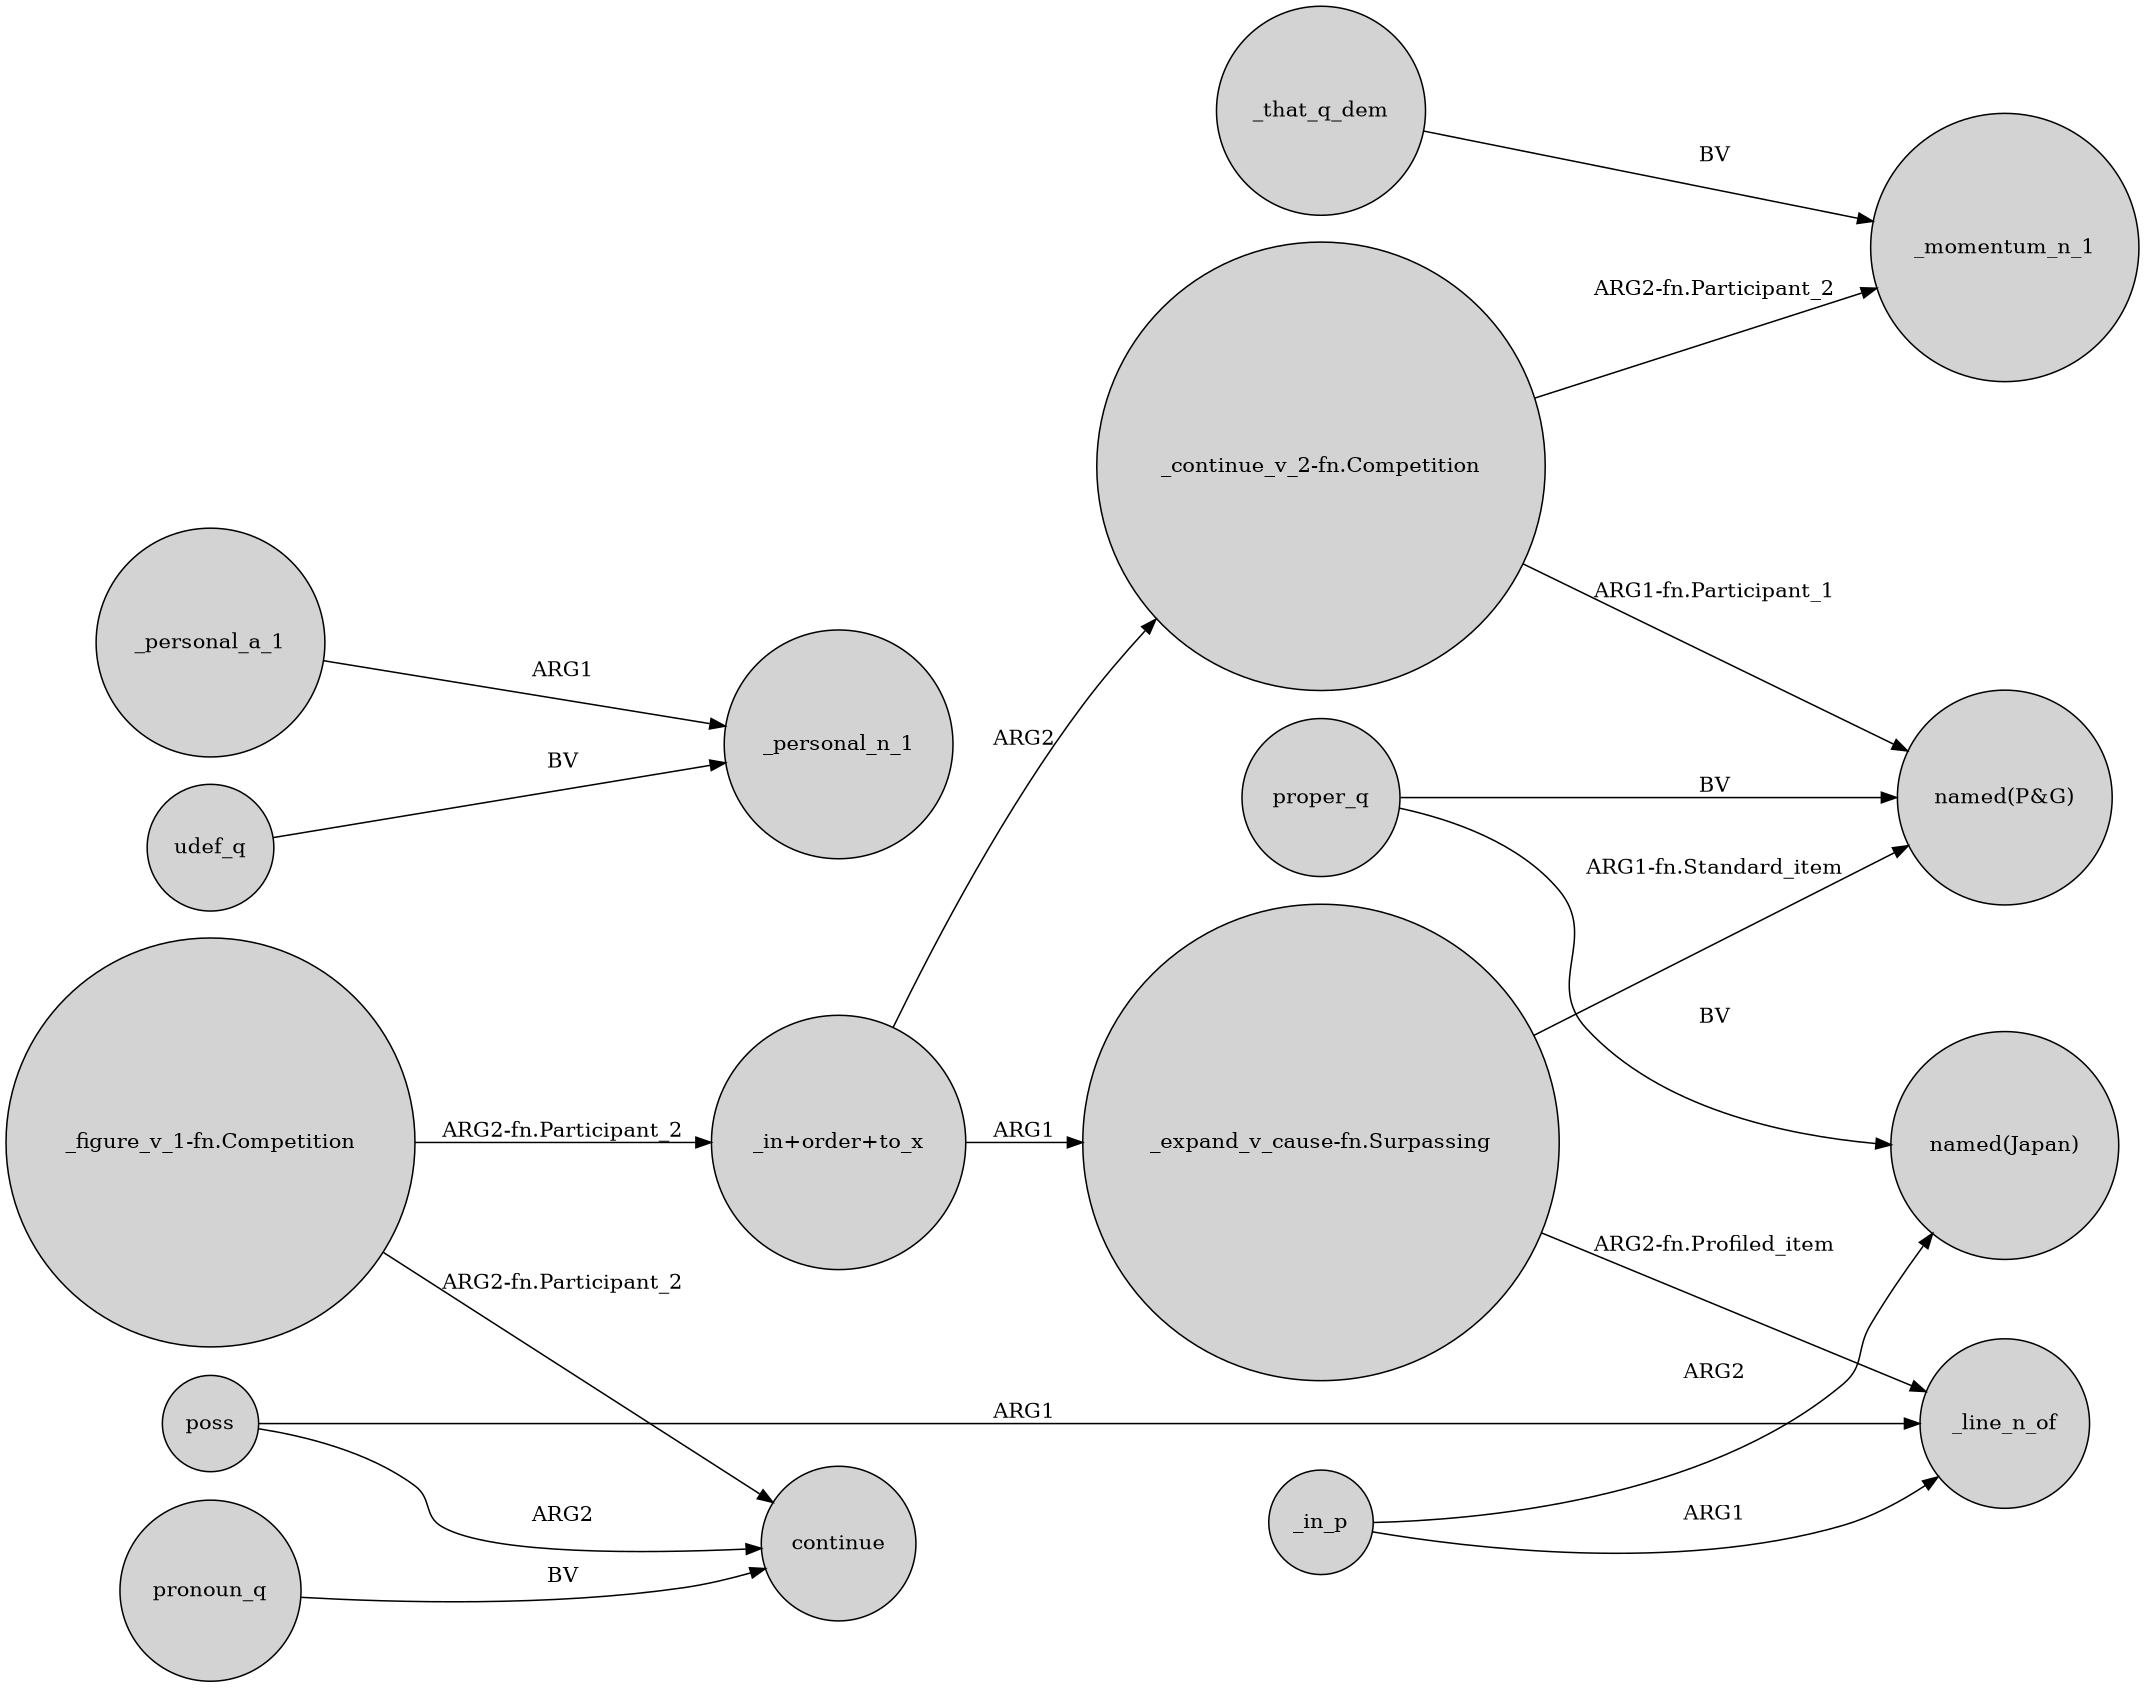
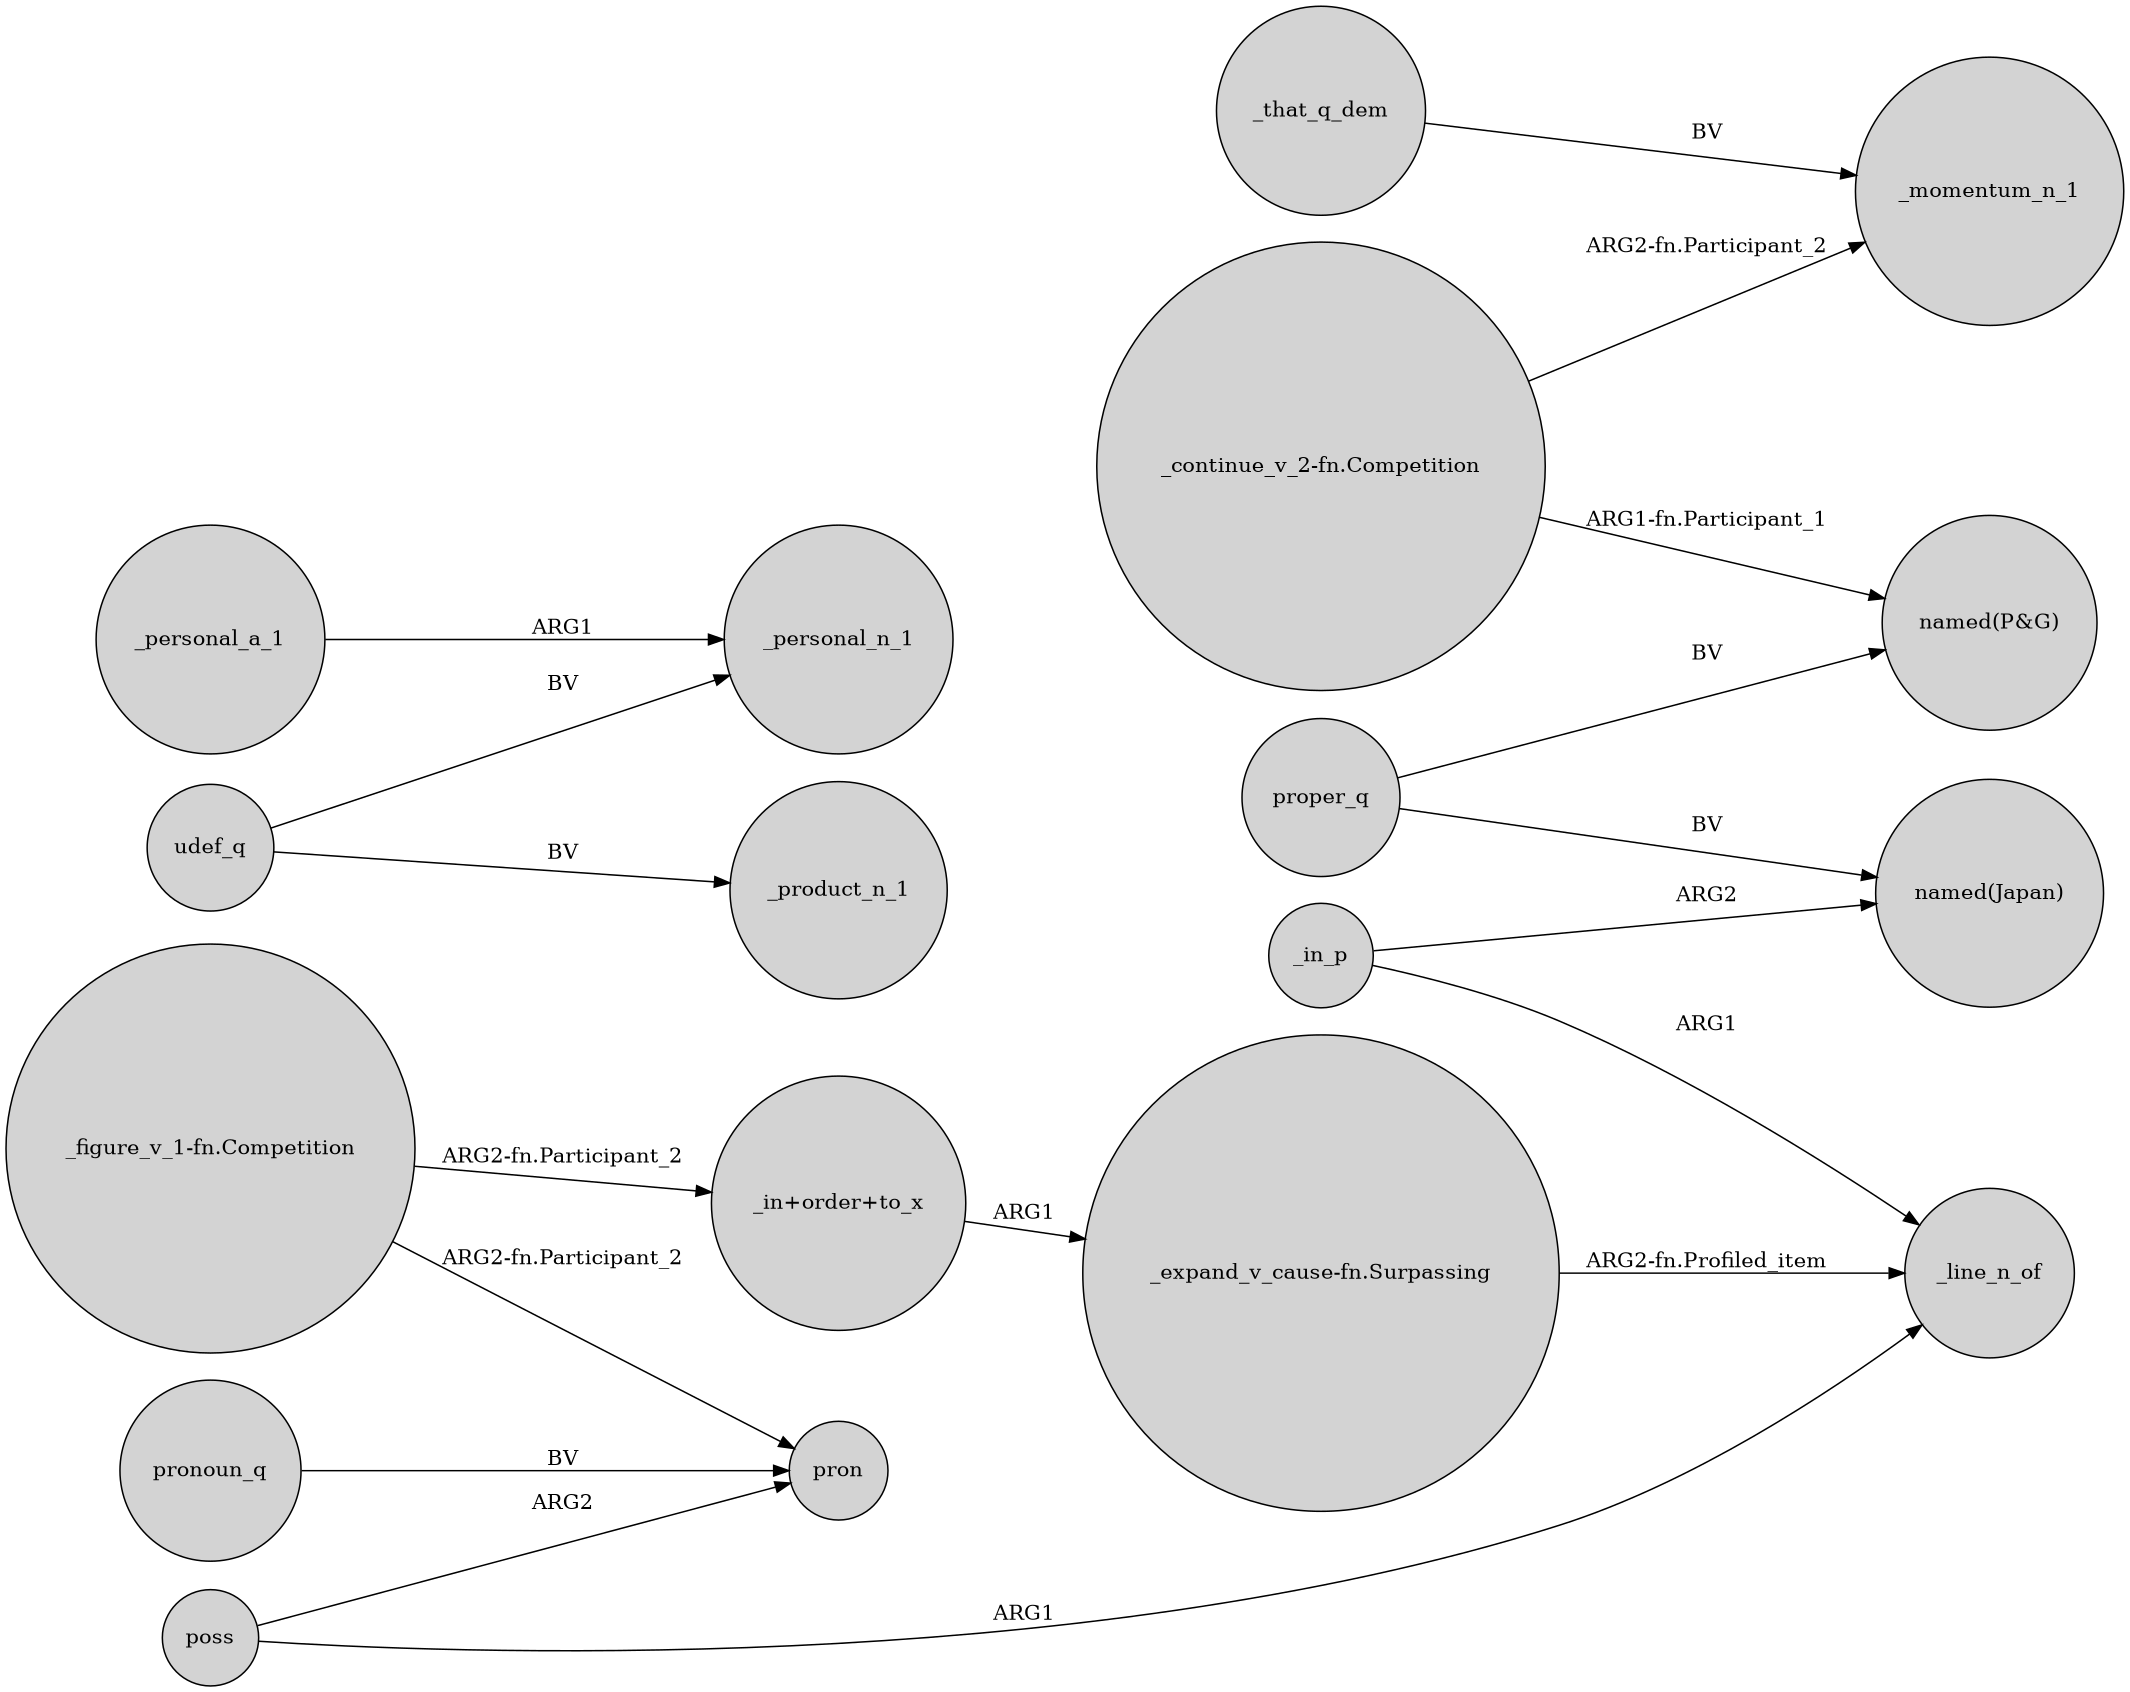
  digraph {
    rankdir=LR
    node [shape=circle style=filled]
    "_continue_v_2-fn.Competition"
    _momentum_n_1
    "named(P&G)"
    n4 [label=_personal_n_1]
    _personal_a_1
    udef_q
+   _product_n_1
    "_figure_v_1-fn.Competition"
    "_in+order+to_x"
-   pron [label=continue]
+   pron
    "_expand_v_cause-fn.Surpassing"
    _line_n_of
    _that_q_dem
    pronoun_q
    poss
    _in_p
    "named(Japan)"
    proper_q
    "_continue_v_2-fn.Competition" -> _momentum_n_1 [label="ARG2-fn.Participant_2"]
    "_continue_v_2-fn.Competition" -> "named(P&G)" [label="ARG1-fn.Participant_1"]
    _personal_a_1 -> n4 [label=ARG1]
    udef_q -> n4 [label=BV]
+   udef_q -> _product_n_1 [label=BV]
    "_figure_v_1-fn.Competition" -> "_in+order+to_x" [label="ARG2-fn.Participant_2"]
    "_figure_v_1-fn.Competition" -> pron [label="ARG2-fn.Participant_2"]
-   "_in+order+to_x" -> "_continue_v_2-fn.Competition" [label=ARG2]
    "_in+order+to_x" -> "_expand_v_cause-fn.Surpassing" [label=ARG1]
-   "_expand_v_cause-fn.Surpassing" -> "named(P&G)" [label="ARG1-fn.Standard_item"]
    "_expand_v_cause-fn.Surpassing" -> _line_n_of [label="ARG2-fn.Profiled_item"]
    _that_q_dem -> _momentum_n_1 [label=BV]
    pronoun_q -> pron [label=BV]
    poss -> pron [label=ARG2]
    poss -> _line_n_of [label=ARG1]
    _in_p -> _line_n_of [label=ARG1]
    _in_p -> "named(Japan)" [label=ARG2]
    proper_q -> "named(P&G)" [label=BV]
    proper_q -> "named(Japan)" [label=BV]
  }
